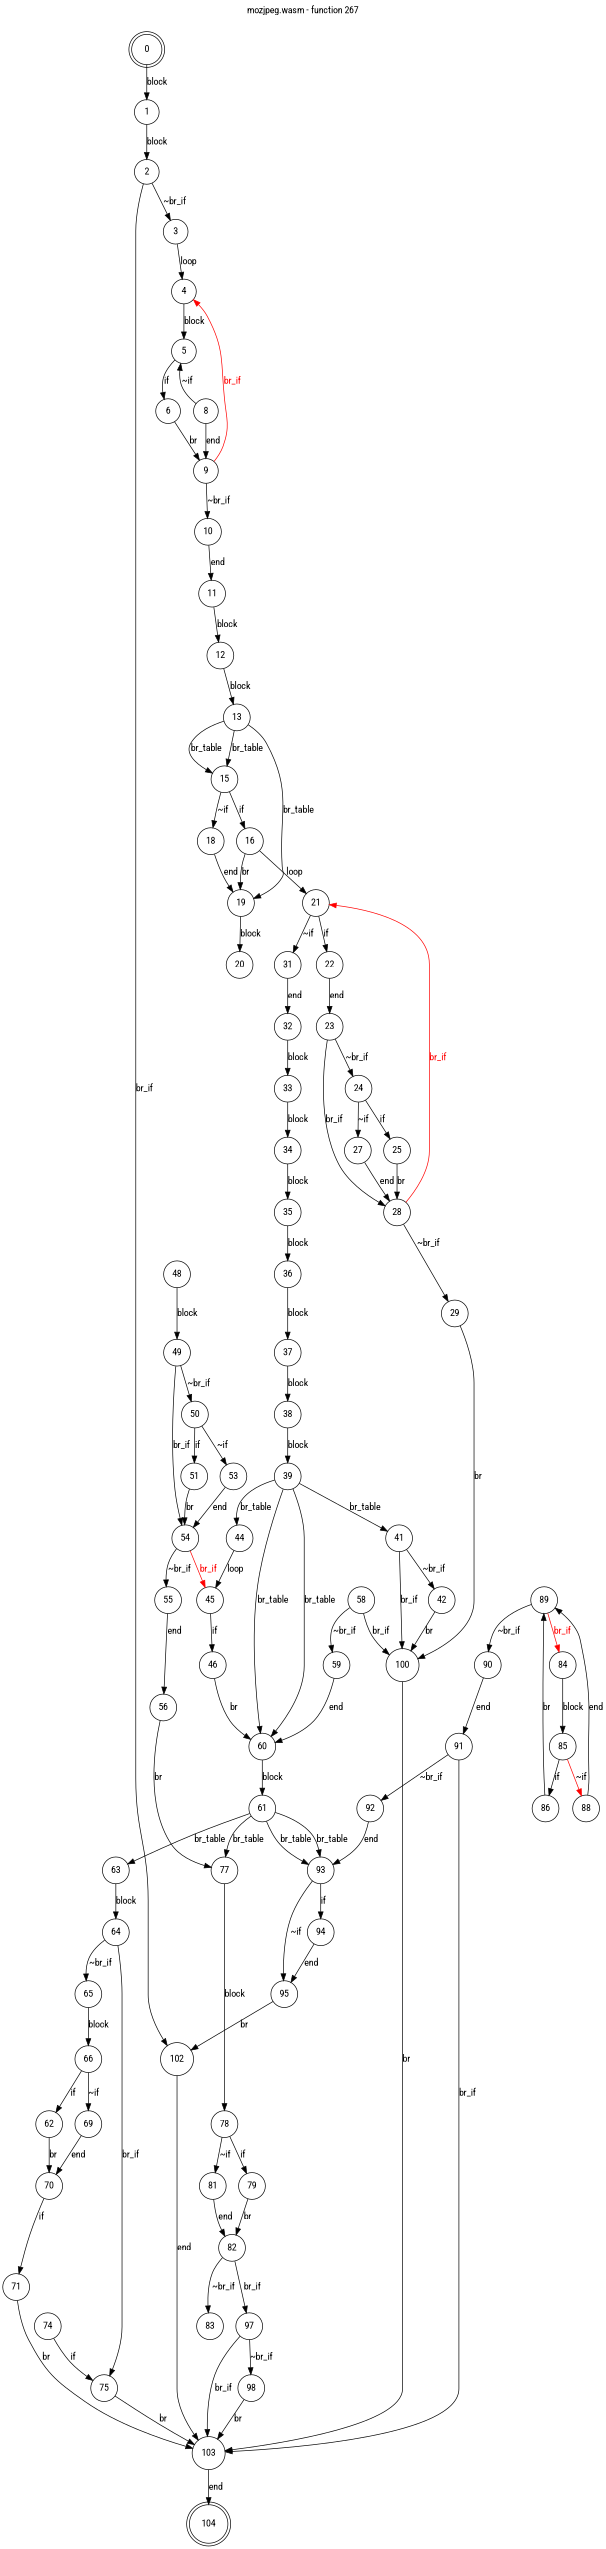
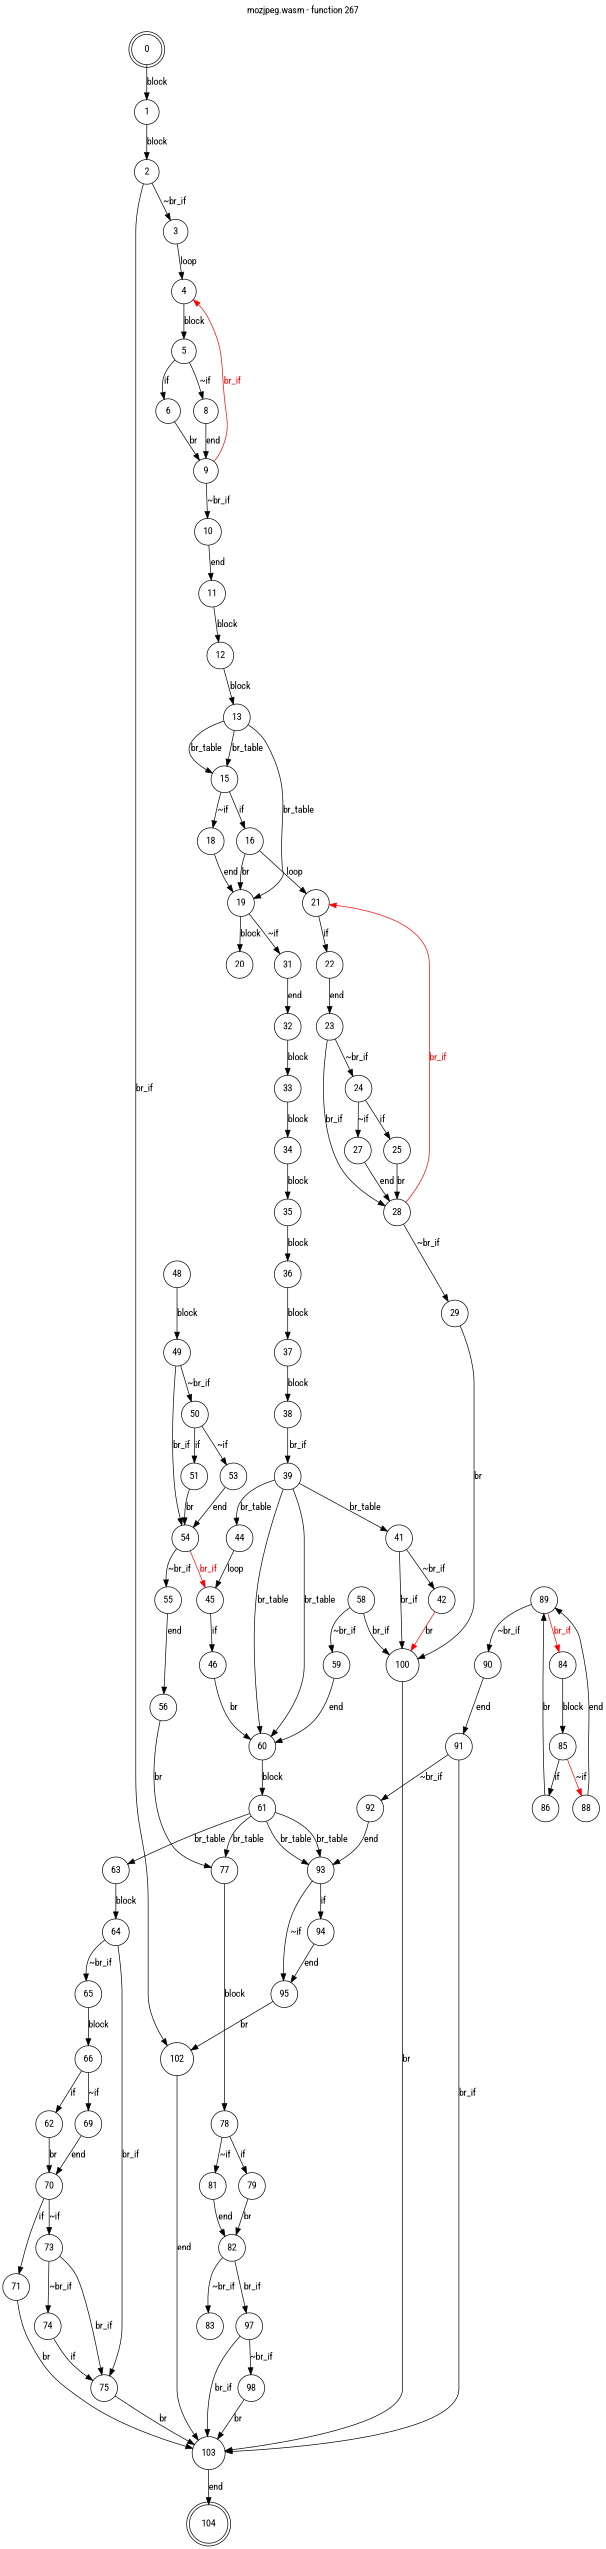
  digraph {
    fontname="Roboto Condensed"
    label="mozjpeg.wasm - function 267"
    labelfontcolor=black
    labelfontname=Helvetica
    labelfontsize=16
    labelloc=t
    node [fontname="Roboto Condensed" shape=circle]
    edge [fontname="Roboto Condensed"]
    0 [shape=doublecircle]
    1
    2
    104 [shape=doublecircle]
    3
    102
    4
    103
    5
    6
    8
    9
    10
    11
    12
    13
    15
    19
    16
    18
    20
    21
    22
    31
    23
    32
    24
    28
    33
    25
    27
    29
    100
    34
    35
    36
    37
    38
    39
    41
    60
    44
    42
    61
    45
    77
    93
    63
    46
    48
    49
    50
    54
    51
    53
    55
    56
    78
    79
    81
    58
    59
    94
    95
    64
    65
    75
    66
    n69 [label=62]
    69
    70
    71
+   73
    74
    82
    83
    97
    98
    84
    85
    86
    88
    89
    90
    91
    92
    0 -> 1 [label=block]
    1 -> 2 [label=block]
    2 -> 3 [label="~br_if"]
    2 -> 102 [label=br_if]
    3 -> 4 [label=loop]
    102 -> 103 [label=end]
    4 -> 5 [label=block]
    103 -> 104 [label=end]
    5 -> 6 [label=if]
-   8 -> 5 [label="~if"]
+   5 -> 8 [label="~if"]
    6 -> 9 [label=br]
    8 -> 9 [label=end]
    9 -> 4 [color=red fontcolor=red label=br_if]
    9 -> 10 [label="~br_if"]
    10 -> 11 [label=end]
    11 -> 12 [label=block]
    12 -> 13 [label=block]
    13 -> 15 [label=br_table]
    13 -> 15 [label=br_table]
    13 -> 19 [label=br_table]
    15 -> 16 [label=if]
    15 -> 18 [label="~if"]
    19 -> 20 [label=block]
    16 -> 19 [label=br]
    16 -> 21 [label=loop]
    18 -> 19 [label=end]
    21 -> 22 [label=if]
-   21 -> 31 [label="~if"]
+   19 -> 31 [label="~if"]
    22 -> 23 [label=end]
    31 -> 32 [label=end]
    23 -> 24 [label="~br_if"]
    23 -> 28 [label=br_if]
    32 -> 33 [label=block]
    24 -> 25 [label=if]
    24 -> 27 [label="~if"]
    28 -> 21 [color=red fontcolor=red label=br_if]
    28 -> 29 [label="~br_if"]
    33 -> 34 [label=block]
    25 -> 28 [label=br]
    27 -> 28 [label=end]
    29 -> 100 [label=br]
    100 -> 103 [label=br]
    34 -> 35 [label=block]
    35 -> 36 [label=block]
    36 -> 37 [label=block]
    37 -> 38 [label=block]
-   38 -> 39 [label=block]
+   38 -> 39 [label=br_if]
    39 -> 41 [label=br_table]
    39 -> 60 [label=br_table]
    39 -> 60 [label=br_table]
    39 -> 44 [label=br_table]
    41 -> 100 [label=br_if]
    41 -> 42 [label="~br_if"]
    60 -> 61 [label=block]
    44 -> 45 [label=loop]
-   42 -> 100 [label=br]
+   42 -> 100 [label=br color=red]
    61 -> 77 [label=br_table]
    61 -> 93 [label=br_table]
    61 -> 93 [label=br_table]
    61 -> 63 [label=br_table]
    45 -> 46 [label=if]
    77 -> 78 [label=block]
    93 -> 94 [label=if]
    93 -> 95 [label="~if"]
    63 -> 64 [label=block]
    46 -> 60 [label=br]
    48 -> 49 [label=block]
    49 -> 50 [label="~br_if"]
    49 -> 54 [label=br_if]
    50 -> 51 [label=if]
    50 -> 53 [label="~if"]
    54 -> 45 [color=red fontcolor=red label=br_if]
    54 -> 55 [label="~br_if"]
    51 -> 54 [label=br]
    53 -> 54 [label=end]
    55 -> 56 [label=end]
    56 -> 77 [label=br]
    78 -> 79 [label=if]
    78 -> 81 [label="~if"]
    79 -> 82 [label=br]
    81 -> 82 [label=end]
    58 -> 100 [label=br_if]
    58 -> 59 [label="~br_if"]
    59 -> 60 [label=end]
    94 -> 95 [label=end]
    95 -> 102 [label=br]
    64 -> 65 [label="~br_if"]
    64 -> 75 [label=br_if]
    65 -> 66 [label=block]
    75 -> 103 [label=br]
    66 -> n69 [label=if]
    66 -> 69 [label="~if"]
    n69 -> 70 [label=br]
    69 -> 70 [label=end]
    70 -> 71 [label=if]
+   70 -> 73 [label="~if"]
    71 -> 103 [label=br]
+   73 -> 75 [label=br_if]
+   73 -> 74 [label="~br_if"]
    74 -> 75 [label=if]
    82 -> 83 [label="~br_if"]
    82 -> 97 [label=br_if]
    97 -> 103 [label=br_if]
    97 -> 98 [label="~br_if"]
    98 -> 103 [label=br]
    84 -> 85 [label=block]
    85 -> 86 [label=if]
    85 -> 88 [color=red label="~if"]
    86 -> 89 [label=br]
    88 -> 89 [label=end]
    89 -> 84 [color=red fontcolor=red label=br_if]
    89 -> 90 [label="~br_if"]
    90 -> 91 [label=end]
    91 -> 103 [label=br_if]
    91 -> 92 [label="~br_if"]
    92 -> 93 [label=end]
  }
